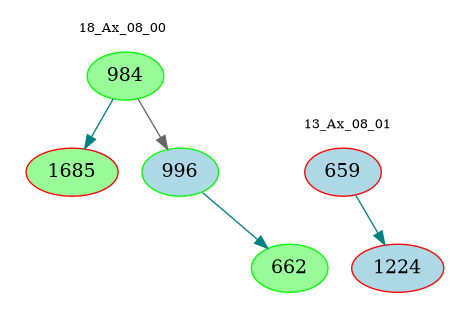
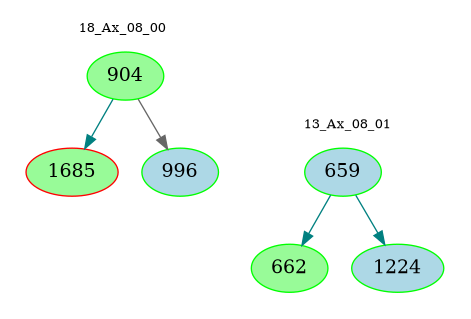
  digraph {
    node [color=green fillcolor=palegreen style=filled]
    edge [color=teal]
-   n1 [label=984]
+   n1 [label=904]
    n2 [color=red label=1685]
    n3 [fillcolor=lightblue label=996]
-   n4 [color=red fillcolor=lightblue label=659]
-   n5 [color=red fillcolor=lightblue label=1224]
+   n4 [fillcolor=lightblue label=659]
+   n5 [fillcolor=lightblue label=1224]
    n6 [label=662]
    subgraph cluster_1 {
      color=white
      fontsize=10
      label="18_Ax_08_00"
      n1
      n2
      n3
    }
    subgraph cluster_2 {
      color=white
      fontsize=10
      label="13_Ax_08_01"
      n4
      n5
      n6
    }
    n1 -> n2
    n1 -> n3 [color=gray40]
    n4 -> n5
-   n3 -> n6
+   n4 -> n6
  }
